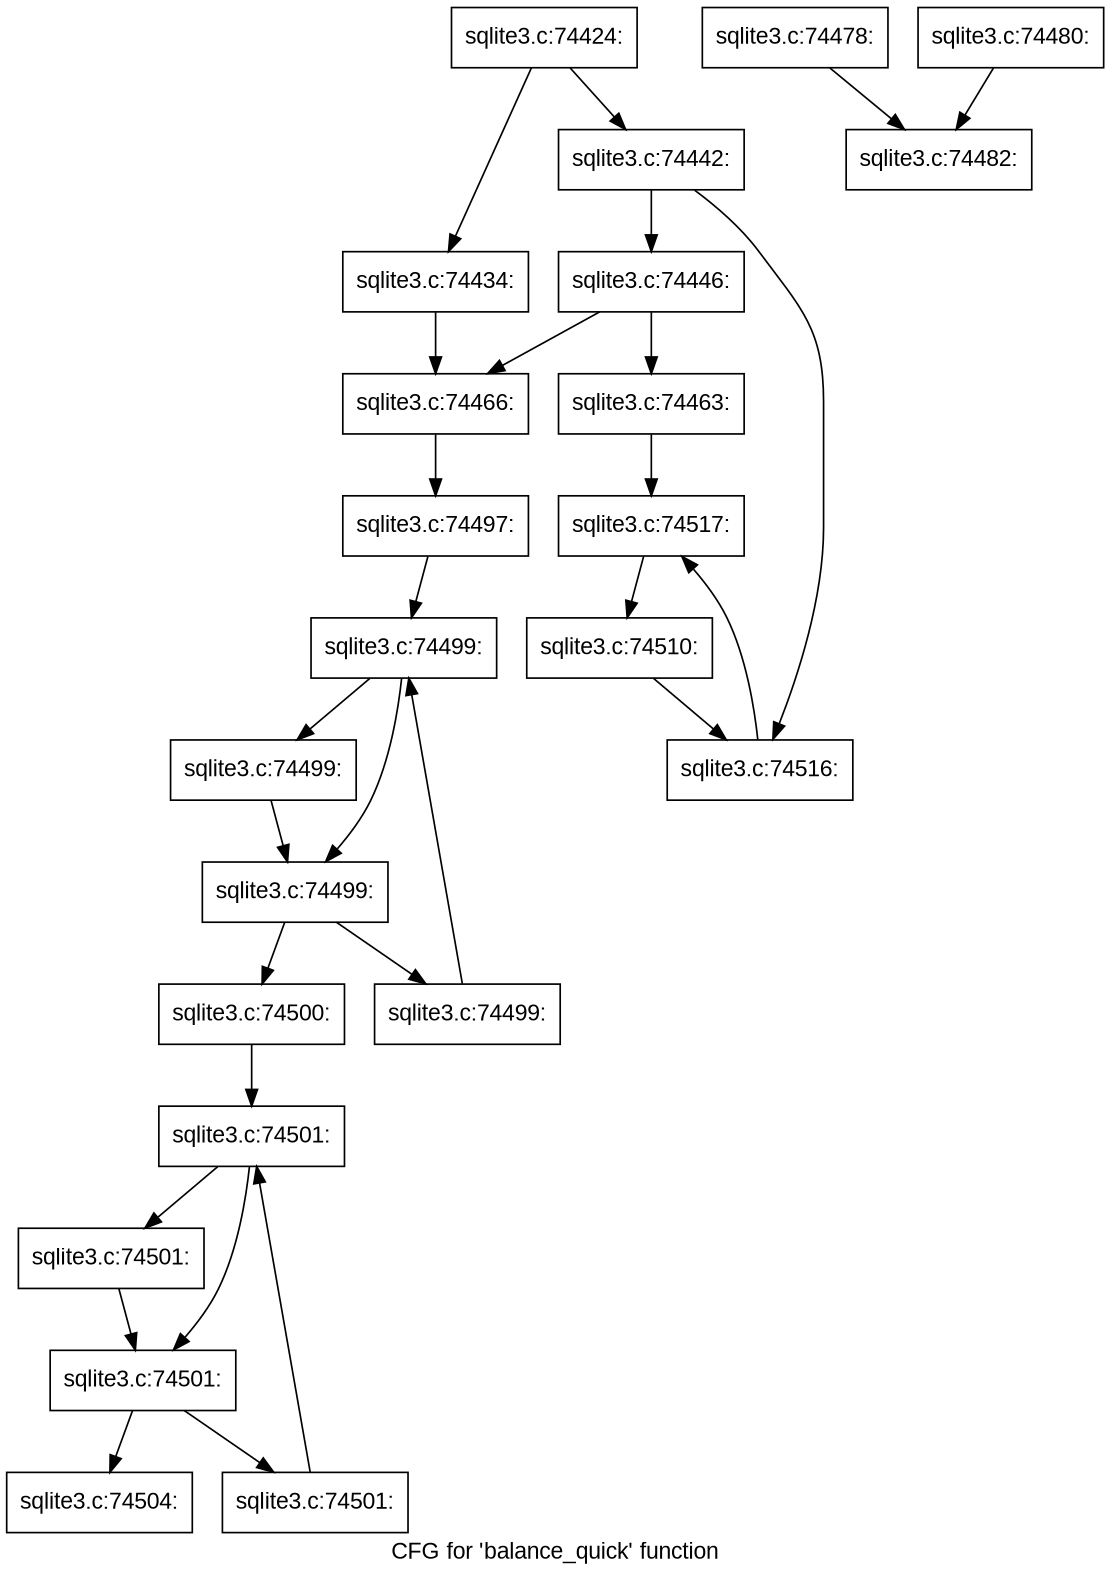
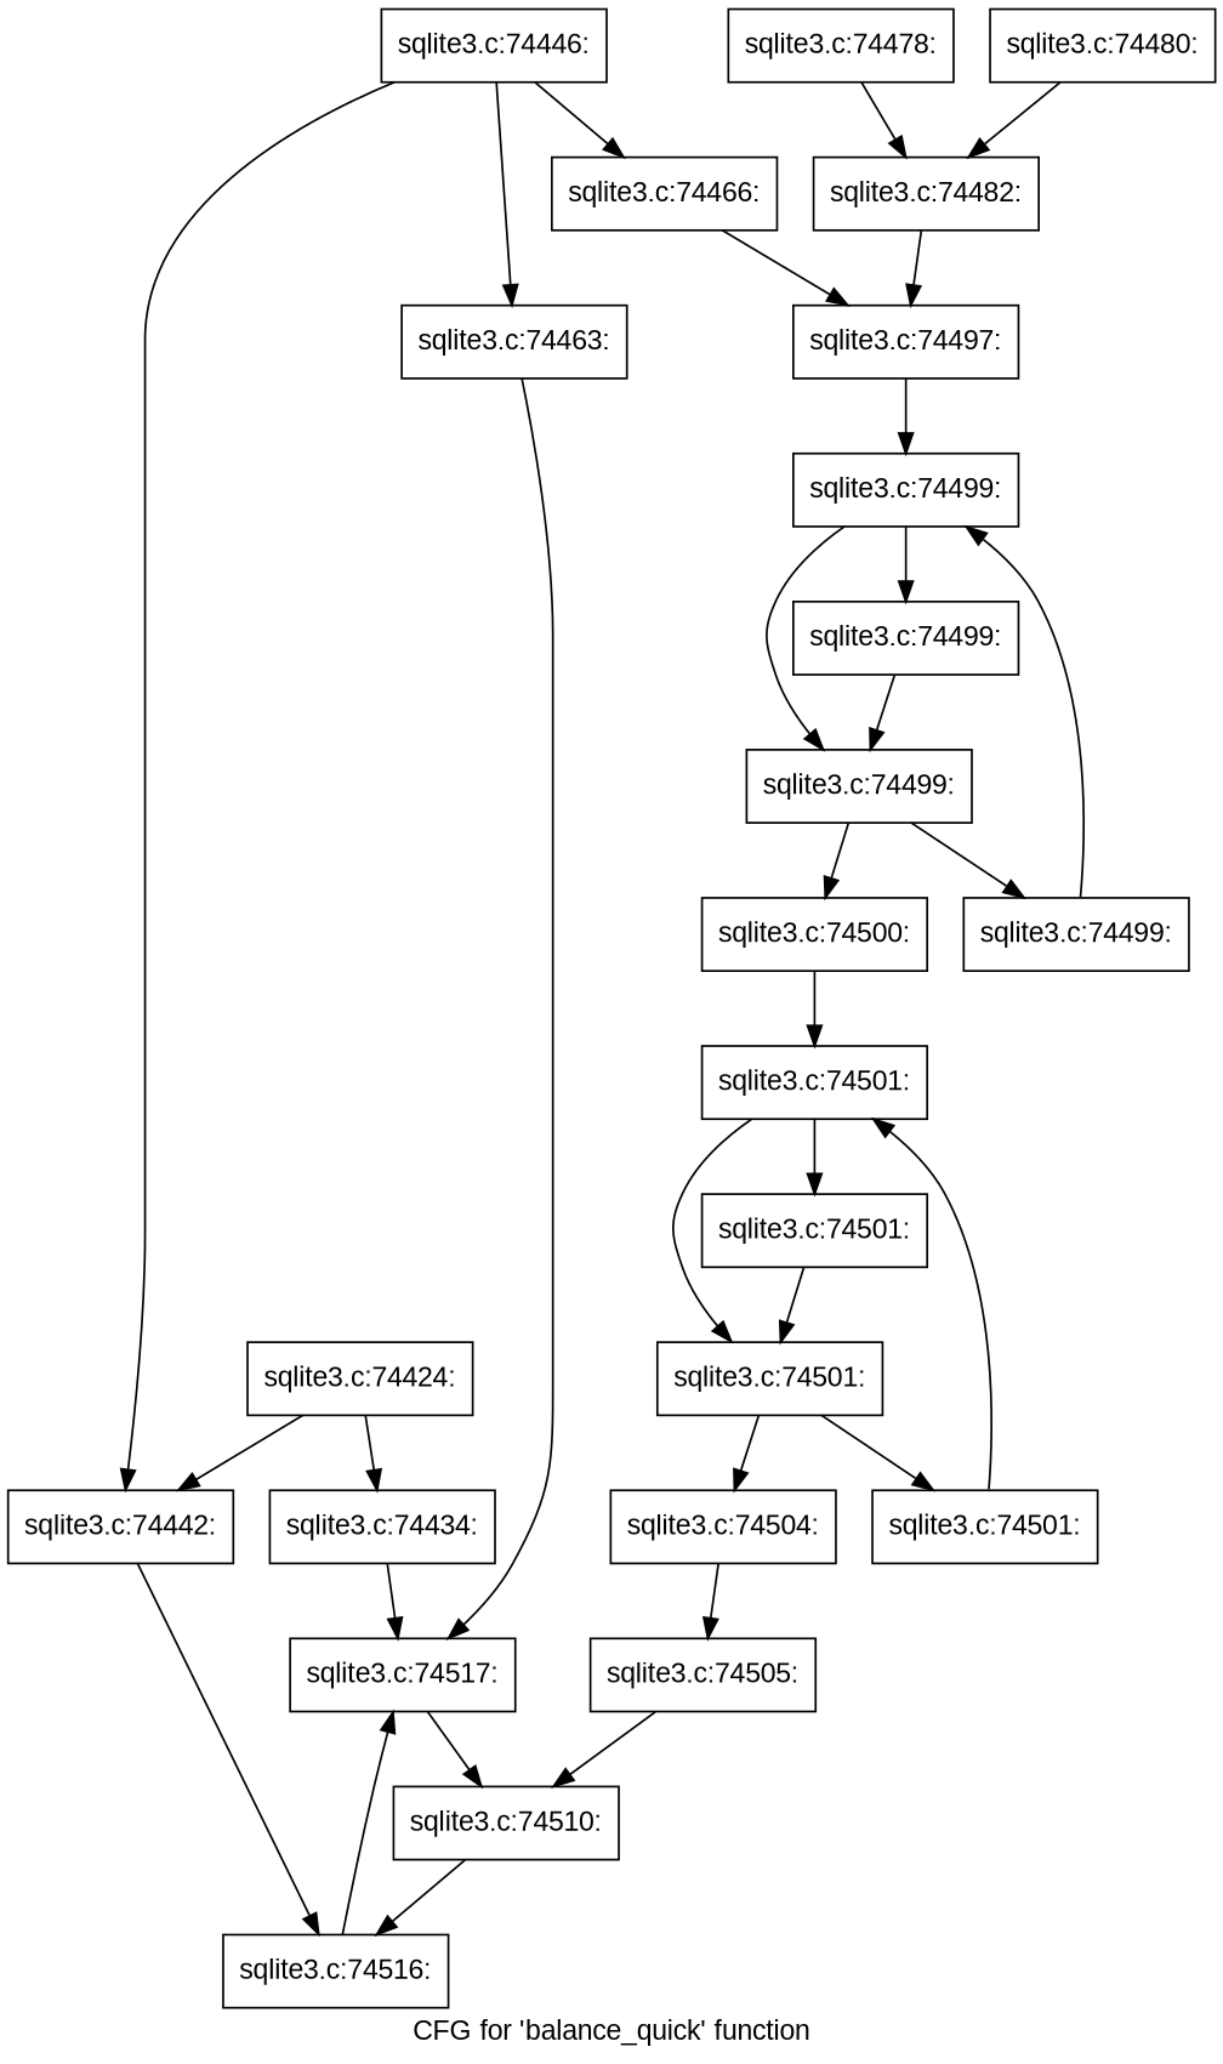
  digraph {
    fontname="Liberation Sans"
    label="CFG for 'balance_quick' function"
    node [fontname="Liberation Sans" shape=record]
    edge [fontname="Liberation Sans"]
    n1 [label="{sqlite3.c:74424:}"]
    n2 [label="{sqlite3.c:74434:}"]
    n3 [label="{sqlite3.c:74442:}"]
    n4 [label="{sqlite3.c:74517:}"]
    n5 [label="{sqlite3.c:74446:}"]
    n6 [label="{sqlite3.c:74516:}"]
    n7 [label="{sqlite3.c:74510:}"]
    n8 [label="{sqlite3.c:74463:}"]
    n9 [label="{sqlite3.c:74466:}"]
    n10 [label="{sqlite3.c:74497:}"]
    n11 [label="{sqlite3.c:74478:}"]
    n12 [label="{sqlite3.c:74482:}"]
    n13 [label="{sqlite3.c:74499:}"]
    n14 [label="{sqlite3.c:74480:}"]
    n15 [label="{sqlite3.c:74499:}"]
    n16 [label="{sqlite3.c:74499:}"]
    n17 [label="{sqlite3.c:74499:}"]
    n18 [label="{sqlite3.c:74500:}"]
    n19 [label="{sqlite3.c:74501:}"]
    n20 [label="{sqlite3.c:74501:}"]
    n21 [label="{sqlite3.c:74501:}"]
    n22 [label="{sqlite3.c:74501:}"]
    n23 [label="{sqlite3.c:74504:}"]
+   n24 [label="{sqlite3.c:74505:}"]
    n1 -> n2
    n1 -> n3
-   n2 -> n9
-   n3 -> n5
+   n2 -> n4
+   n5 -> n3
    n3 -> n6
    n4 -> n7
    n5 -> n8
    n5 -> n9
    n6 -> n4
    n7 -> n6
    n8 -> n4
    n9 -> n10
    n10 -> n13
    n11 -> n12
+   n12 -> n10
    n13 -> n15
    n13 -> n16
    n14 -> n12
    n15 -> n16
    n16 -> n17
    n16 -> n18
    n17 -> n13
    n18 -> n19
    n19 -> n20
    n19 -> n21
    n20 -> n21
    n21 -> n22
    n21 -> n23
    n22 -> n19
+   n23 -> n24
+   n24 -> n7
  }
